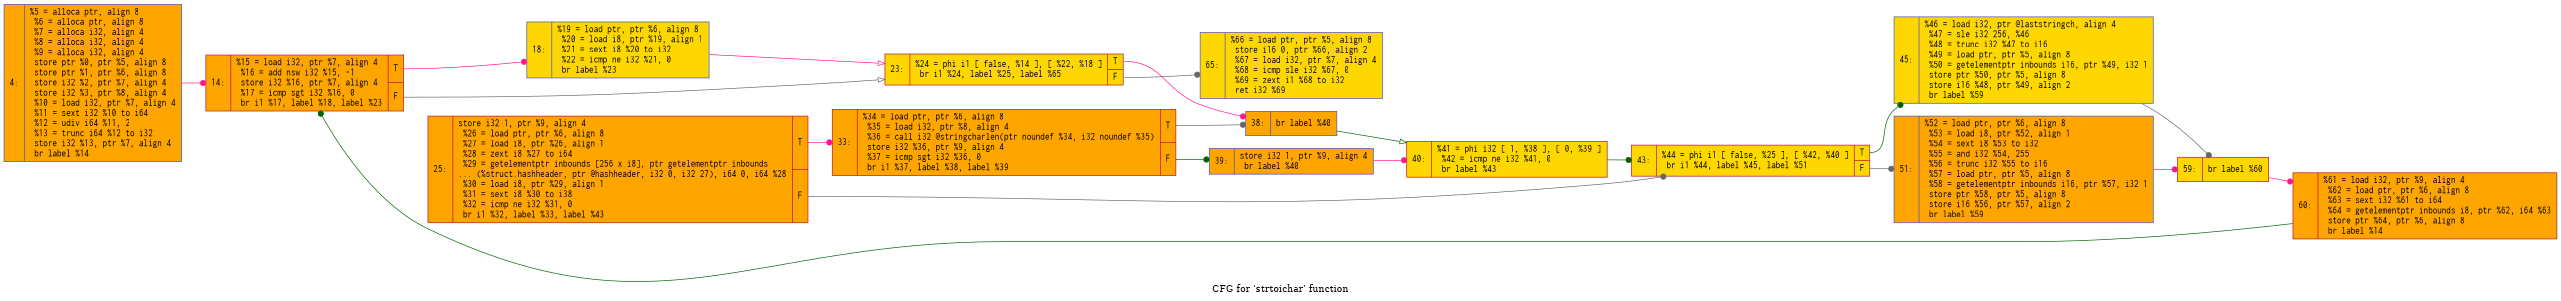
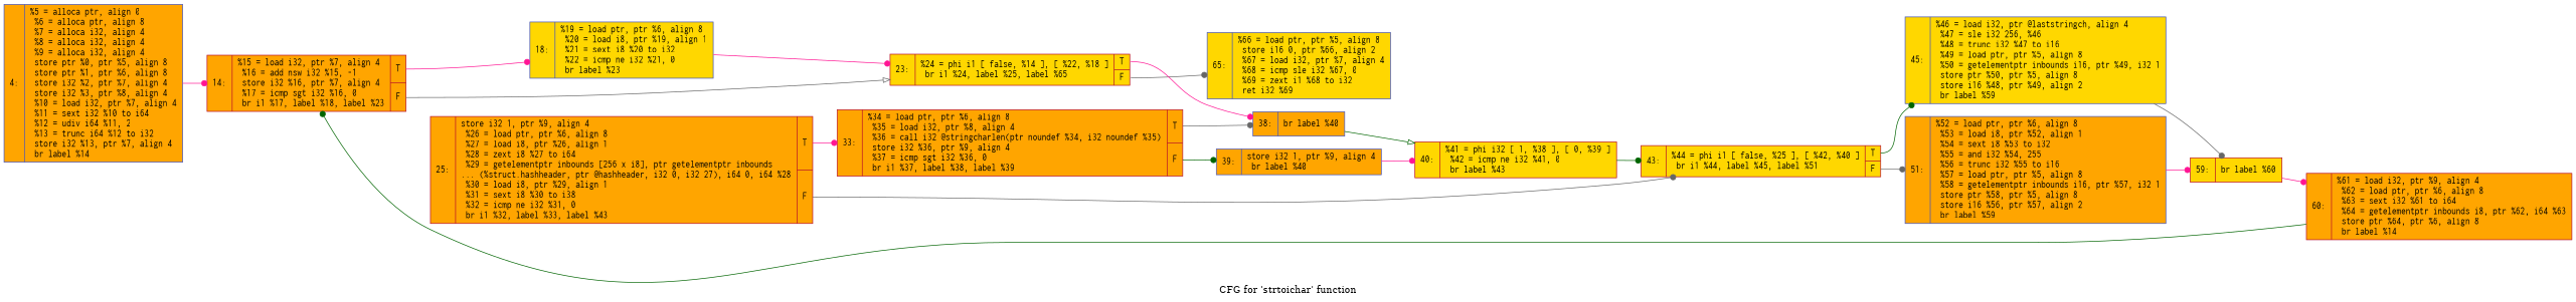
  digraph {
    label="CFG for 'strtoichar' function"
    rankdir=LR
    node [color="#b70d28ff" fillcolor=orange fontname=Courier shape=record style=filled]
    edge [arrowhead=dot color=deeppink]
-   n1 [color="#3d50c3ff" label="{4:\l|  %5 = alloca ptr, align 8\l  %6 = alloca ptr, align 8\l  %7 = alloca i32, align 4\l  %8 = alloca i32, align 4\l  %9 = alloca i32, align 4\l  store ptr %0, ptr %5, align 8\l  store ptr %1, ptr %6, align 8\l  store i32 %2, ptr %7, align 4\l  store i32 %3, ptr %8, align 4\l  %10 = load i32, ptr %7, align 4\l  %11 = sext i32 %10 to i64\l  %12 = udiv i64 %11, 2\l  %13 = trunc i64 %12 to i32\l  store i32 %13, ptr %7, align 4\l  br label %14\l}"]
+   n1 [color="#3d50c3ff" label="{4:\l|  %5 = alloca ptr, align 0\l  %6 = alloca ptr, align 8\l  %7 = alloca i32, align 4\l  %8 = alloca i32, align 4\l  %9 = alloca i32, align 4\l  store ptr %0, ptr %5, align 8\l  store ptr %1, ptr %6, align 8\l  store i32 %2, ptr %7, align 4\l  store i32 %3, ptr %8, align 4\l  %10 = load i32, ptr %7, align 4\l  %11 = sext i32 %10 to i64\l  %12 = udiv i64 %11, 2\l  %13 = trunc i64 %12 to i32\l  store i32 %13, ptr %7, align 4\l  br label %14\l}"]
    n2 [label="{14:\l|  %15 = load i32, ptr %7, align 4\l  %16 = add nsw i32 %15, -1\l  store i32 %16, ptr %7, align 4\l  %17 = icmp sgt i32 %16, 0\l  br i1 %17, label %18, label %23\l|{<s0>T|<s1>F}}"]
    n3 [color="#3d50c3ff" fillcolor=gold label="{18:\l|  %19 = load ptr, ptr %6, align 8\l  %20 = load i8, ptr %19, align 1\l  %21 = sext i8 %20 to i32\l  %22 = icmp ne i32 %21, 0\l  br label %23\l}"]
    n4 [fillcolor=gold label="{23:\l|  %24 = phi i1 [ false, %14 ], [ %22, %18 ]\l  br i1 %24, label %25, label %65\l|{<s0>T|<s1>F}}"]
    n5 [color="#3d50c3ff" fillcolor=gold label="{65:\l|  %66 = load ptr, ptr %5, align 8\l  store i16 0, ptr %66, align 2\l  %67 = load i32, ptr %7, align 4\l  %68 = icmp sle i32 %67, 0\l  %69 = zext i1 %68 to i32\l  ret i32 %69\l}"]
    n6 [color="#3d50c3ff" label="{38:\l|  br label %40\l}"]
    n7 [label="{25:\l|  store i32 1, ptr %9, align 4\l  %26 = load ptr, ptr %6, align 8\l  %27 = load i8, ptr %26, align 1\l  %28 = zext i8 %27 to i64\l  %29 = getelementptr inbounds [256 x i8], ptr getelementptr inbounds\l... (%struct.hashheader, ptr @hashheader, i32 0, i32 27), i64 0, i64 %28\l  %30 = load i8, ptr %29, align 1\l  %31 = sext i8 %30 to i38\l  %32 = icmp ne i32 %31, 0\l  br i1 %32, label %33, label %43\l|{<s0>T|<s1>F}}"]
    n8 [label="{33:\l|  %34 = load ptr, ptr %6, align 8\l  %35 = load i32, ptr %8, align 4\l  %36 = call i32 @stringcharlen(ptr noundef %34, i32 noundef %35)\l  store i32 %36, ptr %9, align 4\l  %37 = icmp sgt i32 %36, 0\l  br i1 %37, label %38, label %39\l|{<s0>T|<s1>F}}"]
    n9 [fillcolor=gold label="{43:\l|  %44 = phi i1 [ false, %25 ], [ %42, %40 ]\l  br i1 %44, label %45, label %51\l|{<s0>T|<s1>F}}"]
    n10 [color="#3d50c3ff" label="{39:\l|  store i32 1, ptr %9, align 4\l  br label %40\l}"]
    n11 [color="#3d50c3ff" fillcolor=gold label="{45:\l|  %46 = load i32, ptr @laststringch, align 4\l  %47 = sle i32 256, %46\l  %48 = trunc i32 %47 to i16\l  %49 = load ptr, ptr %5, align 8\l  %50 = getelementptr inbounds i16, ptr %49, i32 1\l  store ptr %50, ptr %5, align 8\l  store i16 %48, ptr %49, align 2\l  br label %59\l}"]
    n12 [color="#3d50c3ff" label="{51:\l|  %52 = load ptr, ptr %6, align 8\l  %53 = load i8, ptr %52, align 1\l  %54 = sext i8 %53 to i32\l  %55 = and i32 %54, 255\l  %56 = trunc i32 %55 to i16\l  %57 = load ptr, ptr %5, align 8\l  %58 = getelementptr inbounds i16, ptr %57, i32 1\l  store ptr %58, ptr %5, align 8\l  store i16 %56, ptr %57, align 2\l  br label %59\l}"]
    n13 [fillcolor=gold label="{40:\l|  %41 = phi i32 [ 1, %38 ], [ 0, %39 ]\l  %42 = icmp ne i32 %41, 0\l  br label %43\l}"]
    n14 [fillcolor=gold label="{59:\l|  br label %60\l}"]
    n15 [label="{60:\l|  %61 = load i32, ptr %9, align 4\l  %62 = load ptr, ptr %6, align 8\l  %63 = sext i32 %61 to i64\l  %64 = getelementptr inbounds i8, ptr %62, i64 %63\l  store ptr %64, ptr %6, align 8\l  br label %14\l}"]
    n1 -> n2
    n2 -> n3 [tailport=s0]
    n2 -> n4 [arrowhead=onormal color=gray40 tailport=s1]
-   n3 -> n4 [arrowhead=onormal]
+   n3 -> n4
    n4 -> n5 [color=gray40 tailport=s1]
    n4 -> n6 [tailport=s0]
    n6 -> n13 [arrowhead=onormal color=darkgreen]
    n7 -> n8 [tailport=s0]
    n7 -> n9 [color=gray40 tailport=s1]
    n8 -> n6 [color=gray40 tailport=s0]
    n8 -> n10 [color=darkgreen tailport=s1]
    n9 -> n11 [color=darkgreen tailport=s0]
    n9 -> n12 [color=gray40 tailport=s1]
    n10 -> n13
    n11 -> n14 [color=gray40]
    n12 -> n14
    n13 -> n9 [color=darkgreen]
    n14 -> n15
    n15 -> n2 [color=darkgreen]
  }
